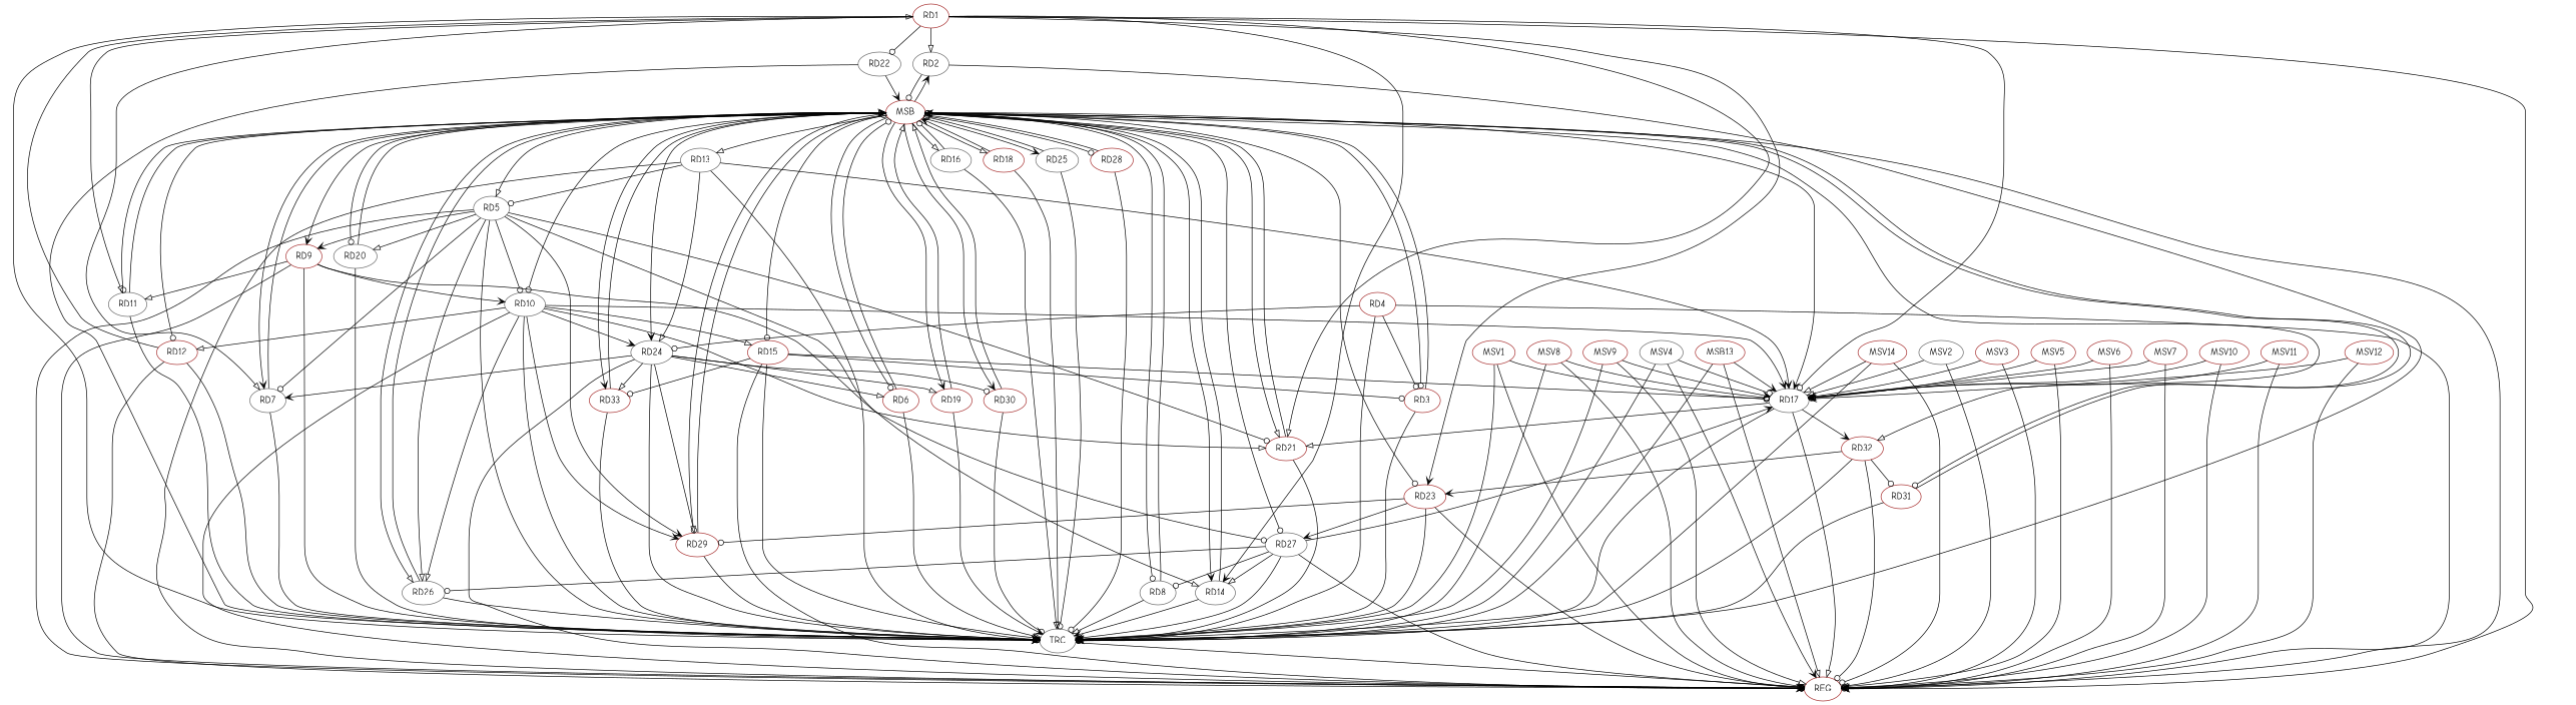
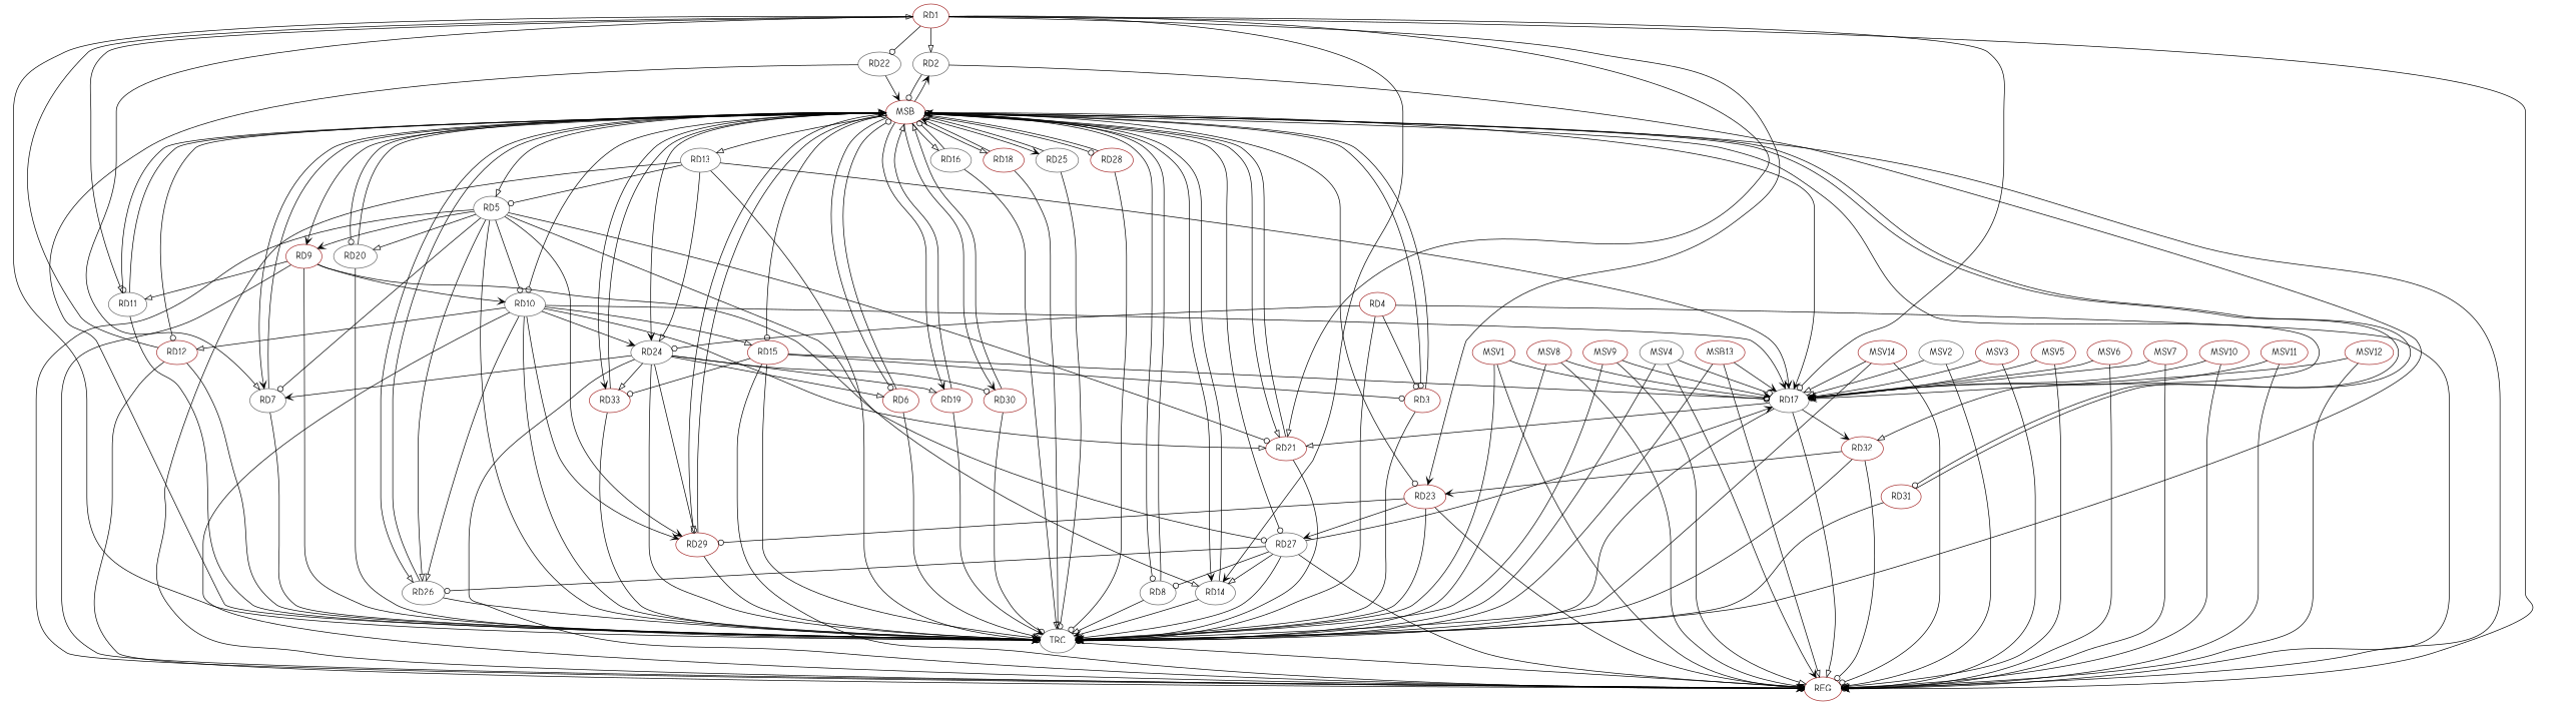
  strict digraph {
    fontname="Comic Neue"
    node [color=brown fontname="Comic Neue"]
    edge [arrowhead=odot fontname="Comic Neue"]
    n1 [label=RD1]
    n2 [color=gray40 label=RD2]
    n3 [color=gray40 label=RD7]
    n4 [color=gray40 label=RD11]
    n5 [color=gray40 label=RD14]
    n6 [color=gray40 label=RD17]
    n7 [label=RD21]
    n8 [color=gray40 label=RD22]
    n9 [label=RD23]
    n10 [label=REG]
    n11 [color=gray40 label=TRC]
    n12 [label=MSB]
    n13 [label=RD32]
    n14 [label=RD29]
    n15 [color=gray40 label=RD27]
    n16 [label=RD3]
    n17 [color=gray40 label=RD24]
    n18 [color=gray40 label=RD5]
    n19 [label=RD9]
    n20 [color=gray40 label=RD10]
    n21 [color=gray40 label=RD20]
    n22 [color=gray40 label=RD26]
    n23 [label=RD6]
    n24 [color=gray40 label=RD8]
    n25 [label=RD12]
    n26 [label=RD15]
    n27 [color=gray40 label=RD13]
    n28 [label=RD33]
    n29 [color=gray40 label=RD16]
    n30 [label=RD18]
    n31 [label=RD19]
    n32 [label=RD30]
    n33 [color=gray40 label=RD25]
    n34 [label=RD28]
    n35 [label=RD31]
    n36 [label=RD4]
    n37 [label=MSV1]
    n38 [color=gray40 label=MSV2]
    n39 [label=MSV3]
    n40 [color=gray40 label=MSV4]
    n41 [label=MSV5]
    n42 [label=MSV6]
    n43 [label=MSV7]
    n44 [label=MSV8]
    n45 [label=MSV9]
    n46 [label=MSV10]
    n47 [label=MSV11]
    n48 [label=MSV12]
    n49 [label=MSB13]
    n50 [label=MSV14]
    n1 -> n2 [arrowhead=onormal]
    n1 -> n3 [arrowhead=onormal]
    n1 -> n4 [arrowhead=onormal]
    n1 -> n5 [arrowhead=vee]
    n1 -> n6
    n1 -> n7 [arrowhead=onormal]
    n1 -> n8
    n1 -> n9 [arrowhead=vee]
    n1 -> n10
    n1 -> n11 [arrowhead=onormal]
    n2 -> n11 [arrowhead=vee]
    n2 -> n12
    n3 -> n11 [arrowhead=vee]
    n3 -> n12 [arrowhead=onormal]
    n4 -> n11
    n4 -> n12 [arrowhead=vee]
    n5 -> n11 [arrowhead=vee]
    n5 -> n12
    n6 -> n7 [arrowhead=onormal]
    n6 -> n10 [arrowhead=onormal]
    n6 -> n11 [arrowhead=vee]
    n6 -> n13 [arrowhead=vee]
    n7 -> n11 [arrowhead=onormal]
    n7 -> n12 [arrowhead=vee]
    n8 -> n11
    n8 -> n12 [arrowhead=vee]
    n9 -> n10 [arrowhead=onormal]
    n9 -> n11
    n9 -> n14
    n9 -> n15 [arrowhead=vee]
    n11 -> n10
    n12 -> n2 [arrowhead=vee]
    n12 -> n3 [arrowhead=vee]
    n12 -> n4
    n12 -> n5 [arrowhead=vee]
    n12 -> n6 [arrowhead=vee]
    n12 -> n7 [arrowhead=onormal]
    n12 -> n9
    n12 -> n10
    n12 -> n13 [arrowhead=onormal]
    n12 -> n14 [arrowhead=onormal]
    n12 -> n15
    n12 -> n16
    n12 -> n17 [arrowhead=vee]
    n12 -> n18 [arrowhead=onormal]
    n12 -> n19 [arrowhead=vee]
    n12 -> n20
    n12 -> n21
    n12 -> n22 [arrowhead=onormal]
    n12 -> n23
    n12 -> n24
    n12 -> n25
    n12 -> n26
    n12 -> n27 [arrowhead=onormal]
    n12 -> n28 [arrowhead=vee]
    n12 -> n29 [arrowhead=onormal]
    n12 -> n30 [arrowhead=onormal]
    n12 -> n31 [arrowhead=vee]
    n12 -> n32 [arrowhead=vee]
    n12 -> n33 [arrowhead=vee]
    n12 -> n34
    n12 -> n35
    n13 -> n9 [arrowhead=vee]
    n13 -> n10
    n13 -> n11 [arrowhead=onormal]
-   n13 -> n35
    n14 -> n11 [arrowhead=vee]
    n14 -> n12
    n15 -> n5 [arrowhead=onormal]
    n15 -> n6 [arrowhead=vee]
    n15 -> n10
    n15 -> n11 [arrowhead=vee]
    n15 -> n22
    n15 -> n24
    n16 -> n11
    n16 -> n12 [arrowhead=vee]
    n17 -> n3 [arrowhead=vee]
    n17 -> n10
    n17 -> n11
    n17 -> n14
    n17 -> n23 [arrowhead=onormal]
    n17 -> n28 [arrowhead=onormal]
    n17 -> n31 [arrowhead=onormal]
    n17 -> n32
    n18 -> n3
    n18 -> n5 [arrowhead=onormal]
    n18 -> n7
    n18 -> n10
    n18 -> n11 [arrowhead=vee]
    n18 -> n14 [arrowhead=vee]
    n18 -> n19 [arrowhead=vee]
    n18 -> n20
    n18 -> n21 [arrowhead=onormal]
    n18 -> n22 [arrowhead=onormal]
    n19 -> n4 [arrowhead=onormal]
    n19 -> n10 [arrowhead=vee]
    n19 -> n11 [arrowhead=vee]
    n19 -> n15
    n19 -> n20 [arrowhead=vee]
    n20 -> n6 [arrowhead=vee]
    n20 -> n7 [arrowhead=onormal]
    n20 -> n10 [arrowhead=vee]
    n20 -> n11 [arrowhead=vee]
    n20 -> n14 [arrowhead=vee]
    n20 -> n17 [arrowhead=vee]
    n20 -> n22 [arrowhead=onormal]
    n20 -> n25 [arrowhead=onormal]
    n20 -> n26 [arrowhead=onormal]
    n21 -> n11
    n21 -> n12 [arrowhead=onormal]
    n22 -> n11 [arrowhead=onormal]
    n22 -> n12 [arrowhead=vee]
    n23 -> n11 [arrowhead=onormal]
    n23 -> n12
    n24 -> n11 [arrowhead=onormal]
    n24 -> n12 [arrowhead=onormal]
    n25 -> n1 [arrowhead=onormal]
    n25 -> n10
    n25 -> n11
    n26 -> n6
    n26 -> n10
    n26 -> n11 [arrowhead=vee]
    n26 -> n16
    n26 -> n28
    n27 -> n6 [arrowhead=vee]
    n27 -> n10
    n27 -> n11 [arrowhead=onormal]
    n27 -> n17 [arrowhead=onormal]
    n27 -> n18
    n28 -> n11 [arrowhead=onormal]
    n28 -> n12 [arrowhead=onormal]
    n29 -> n11 [arrowhead=onormal]
    n29 -> n12
    n30 -> n11 [arrowhead=onormal]
    n30 -> n12 [arrowhead=vee]
    n31 -> n11 [arrowhead=vee]
    n31 -> n12 [arrowhead=onormal]
    n32 -> n11
    n32 -> n12 [arrowhead=onormal]
    n33 -> n11
    n33 -> n12
    n34 -> n11
    n34 -> n12
    n35 -> n11
    n35 -> n12
    n36 -> n10 [arrowhead=onormal]
    n36 -> n11
    n36 -> n16
    n36 -> n17
    n37 -> n6
    n37 -> n10 [arrowhead=vee]
    n37 -> n11 [arrowhead=vee]
    n38 -> n6 [arrowhead=onormal]
    n38 -> n10 [arrowhead=onormal]
    n39 -> n6 [arrowhead=vee]
    n39 -> n10 [arrowhead=onormal]
    n40 -> n6
    n40 -> n10 [arrowhead=vee]
    n40 -> n11
    n41 -> n6
    n41 -> n10
    n42 -> n6 [arrowhead=vee]
    n42 -> n10 [arrowhead=onormal]
    n43 -> n6 [arrowhead=onormal]
    n43 -> n10 [arrowhead=vee]
    n44 -> n6
    n44 -> n10 [arrowhead=onormal]
    n44 -> n11 [arrowhead=onormal]
    n45 -> n6 [arrowhead=vee]
    n45 -> n10 [arrowhead=onormal]
    n45 -> n11 [arrowhead=onormal]
    n46 -> n6 [arrowhead=onormal]
    n46 -> n10 [arrowhead=onormal]
    n47 -> n6
    n47 -> n10 [arrowhead=vee]
    n48 -> n6 [arrowhead=vee]
    n48 -> n10 [arrowhead=vee]
    n49 -> n6 [arrowhead=vee]
    n49 -> n10 [arrowhead=onormal]
    n49 -> n11
    n50 -> n6 [arrowhead=onormal]
    n50 -> n10
    n50 -> n11 [arrowhead=vee]
  }
